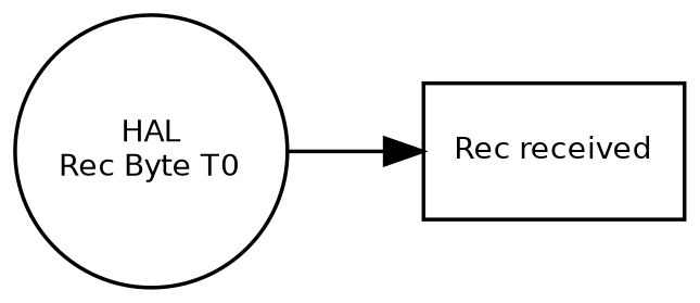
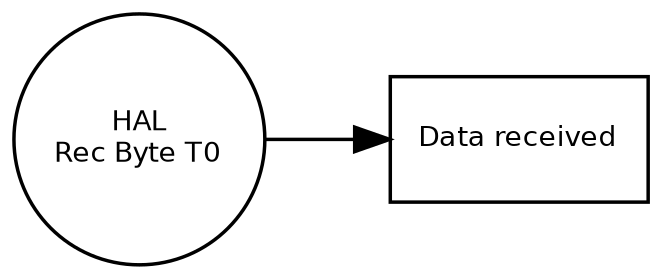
  digraph {
    rankdir=LR
    node [fontname="Bitstream Vera Sans" fontsize=8]
    n1 [fixedsize=true label="HAL\nRec Byte T0" shape=circle width=1]
-   n2 [label="Rec received" shape=record]
+   n2 [label="Data received" shape=record]
    n1 -> n2 [fontcolor=Red fontname="Bitstream Vera Sans" fontsize=8]
  }
